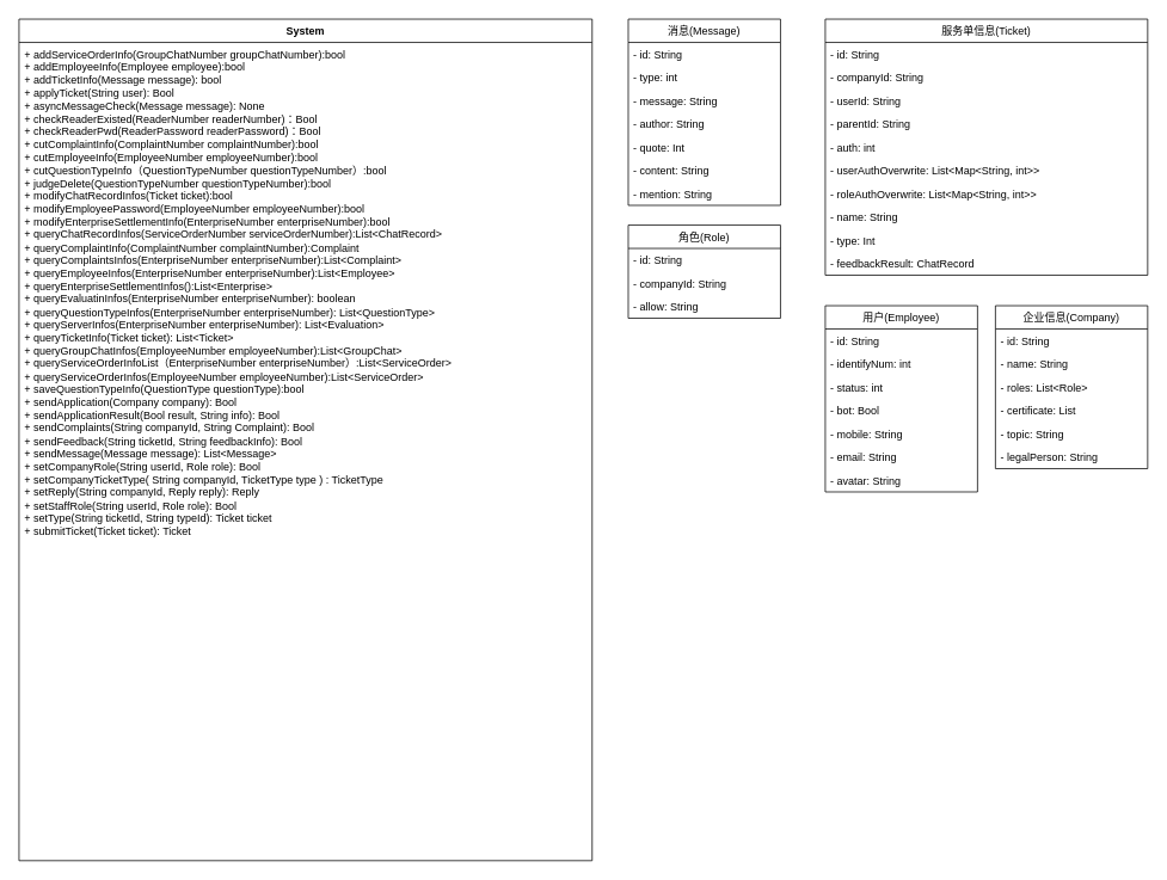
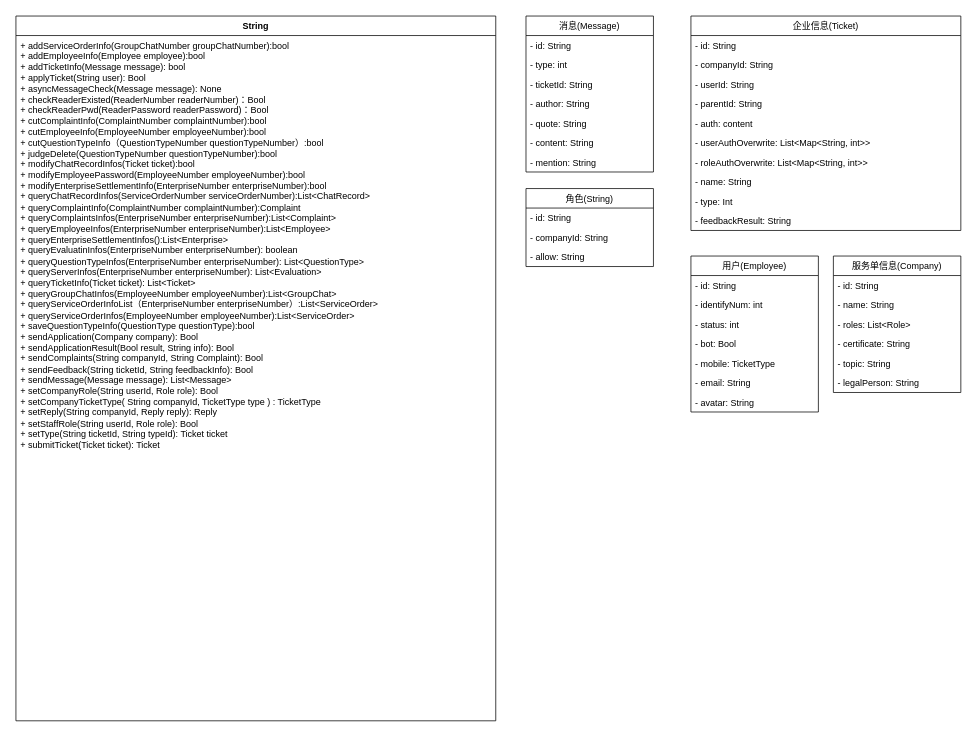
  <mxCell id="0" />
  <mxCell id="1" parent="0" />
- <mxCell id="2" value="System" style="swimlane;fontStyle=1;align=center;verticalAlign=top;childLayout=stackLayout;horizontal=1;startSize=26;horizontalStack=0;resizeParent=1;resizeParentMax=0;resizeLast=0;collapsible=1;marginBottom=0;" parent="1" vertex="1"><mxGeometry x="20.69" y="20.9" width="640" height="940" as="geometry" /></mxCell>
+ <mxCell id="2" value="String" style="swimlane;fontStyle=1;align=center;verticalAlign=top;childLayout=stackLayout;horizontal=1;startSize=26;horizontalStack=0;resizeParent=1;resizeParentMax=0;resizeLast=0;collapsible=1;marginBottom=0;" parent="1" vertex="1"><mxGeometry x="20.69" y="20.9" width="640" height="940" as="geometry" /></mxCell>
  <mxCell id="3" value="&lt;div&gt;&lt;div&gt;+ addServiceOrderInfo(GroupChatNumber groupChatNumber):bool&lt;/div&gt;&lt;div&gt;+ addEmployeeInfo(Employee employee):bool&lt;/div&gt;&lt;div&gt;+ addTicketInfo(Message message): bool&lt;/div&gt;&lt;div&gt;+ applyTicket(String user): Bool&lt;/div&gt;&lt;div&gt;+ asyncMessageCheck(Message message): None&lt;/div&gt;&lt;div&gt;+ checkReaderExisted(ReaderNumber readerNumber)：Bool&lt;/div&gt;&lt;div&gt;+ checkReaderPwd(ReaderPassword readerPassword)：Bool&lt;/div&gt;&lt;div&gt;+ cutComplaintInfo(ComplaintNumber complaintNumber):bool&lt;/div&gt;&lt;div&gt;+ cutEmployeeInfo(EmployeeNumber employeeNumber):bool&lt;/div&gt;&lt;div&gt;+ cutQuestionTypeInfo（QuestionTypeNumber questionTypeNumber）:bool&lt;/div&gt;&lt;div&gt;+ judgeDelete(QuestionTypeNumber questionTypeNumber):bool&lt;/div&gt;&lt;div&gt;+ modifyChatRecordInfos(Ticket ticket):bool&lt;/div&gt;&lt;div&gt;+ modifyEmployeePassword(EmployeeNumber employeeNumber):bool&lt;/div&gt;&lt;div&gt;+ modifyEnterpriseSettlementInfo(EnterpriseNumber enterpriseNumber):bool&lt;/div&gt;&lt;div&gt;+ queryChatRecordInfos(ServiceOrderNumber serviceOrderNumber):List&amp;lt;ChatRecord&amp;gt;&lt;/div&gt;&lt;div&gt;+ queryComplaintInfo(ComplaintNumber complaintNumber):Complaint&lt;/div&gt;&lt;div&gt;+ queryComplaintsInfos(EnterpriseNumber enterpriseNumber):List&amp;lt;Complaint&amp;gt;&lt;/div&gt;&lt;div&gt;+ queryEmployeeInfos(EnterpriseNumber enterpriseNumber):List&amp;lt;Employee&amp;gt;&lt;/div&gt;&lt;div&gt;+ queryEnterpriseSettlementInfos():List&amp;lt;Enterprise&amp;gt;&lt;/div&gt;&lt;div&gt;+ queryEvaluatinInfos(EnterpriseNumber enterpriseNumber): boolean&lt;/div&gt;&lt;div&gt;+ queryQuestionTypeInfos(EnterpriseNumber enterpriseNumber): List&amp;lt;QuestionType&amp;gt;&lt;/div&gt;&lt;div&gt;+ queryServerInfos(EnterpriseNumber enterpriseNumber): List&amp;lt;Evaluation&amp;gt;&lt;/div&gt;&lt;div&gt;+ queryTicketInfo(Ticket ticket): List&amp;lt;Ticket&amp;gt;&lt;/div&gt;&lt;div&gt;+ queryGroupChatInfos(EmployeeNumber employeeNumber):List&amp;lt;GroupChat&amp;gt;&lt;/div&gt;&lt;div&gt;+ queryServiceOrderInfoList（EnterpriseNumber enterpriseNumber）:List&amp;lt;ServiceOrder&amp;gt;&lt;/div&gt;&lt;div&gt;+ queryServiceOrderInfos(EmployeeNumber employeeNumber):List&amp;lt;ServiceOrder&amp;gt;&lt;/div&gt;&lt;div&gt;+ saveQuestionTypeInfo(QuestionType questionType):bool&lt;/div&gt;&lt;div&gt;+ sendApplication(Company company): Bool&lt;/div&gt;&lt;div&gt;+ sendApplicationResult(Bool result, String info): Bool&lt;/div&gt;&lt;div&gt;+ sendComplaints(String companyId, String Complaint): Bool&lt;/div&gt;&lt;div&gt;+ sendFeedback(String ticketId, String feedbackInfo): Bool&lt;/div&gt;&lt;div&gt;+ sendMessage(Message message): List&amp;lt;Message&amp;gt;&lt;/div&gt;&lt;div&gt;+ setCompanyRole(String userId, Role role): Bool&lt;/div&gt;&lt;div&gt;+ setCompanyTicketType( String companyId, TicketType type ) : TicketType&lt;/div&gt;&lt;div&gt;+ setReply(String companyId, Reply reply): Reply&lt;/div&gt;&lt;div&gt;+ setStaffRole(String userId, Role role): Bool&lt;/div&gt;&lt;div&gt;+ setType(String ticketId, String typeId): Ticket ticket&lt;/div&gt;&lt;div&gt;+ submitTicket(Ticket ticket): Ticket&lt;/div&gt;&lt;/div&gt;&lt;div&gt;&lt;br&gt;&lt;/div&gt;" style="text;strokeColor=none;fillColor=none;align=left;verticalAlign=top;spacingLeft=4;spacingRight=4;overflow=hidden;rotatable=0;points=[[0,0.5],[1,0.5]];portConstraint=eastwest;html=1;" parent="2" vertex="1"><mxGeometry y="26" width="640" height="914" as="geometry" /></mxCell>
- <mxCell id="4" value="服务单信息(Ticket)" style="swimlane;fontStyle=0;childLayout=stackLayout;horizontal=1;startSize=26;fillColor=none;horizontalStack=0;resizeParent=1;resizeParentMax=0;resizeLast=0;collapsible=1;marginBottom=0;html=0;" parent="1" vertex="1"><mxGeometry x="921" y="20.9" width="360" height="286" as="geometry"><mxRectangle x="530" y="40" width="130" height="26" as="alternateBounds" /></mxGeometry></mxCell>
+ <mxCell id="4" value="企业信息(Ticket)" style="swimlane;fontStyle=0;childLayout=stackLayout;horizontal=1;startSize=26;fillColor=none;horizontalStack=0;resizeParent=1;resizeParentMax=0;resizeLast=0;collapsible=1;marginBottom=0;html=0;" parent="1" vertex="1"><mxGeometry x="921" y="20.9" width="360" height="286" as="geometry"><mxRectangle x="530" y="40" width="130" height="26" as="alternateBounds" /></mxGeometry></mxCell>
  <mxCell id="5" value="- id: String" style="text;strokeColor=none;fillColor=none;align=left;verticalAlign=top;spacingLeft=4;spacingRight=4;overflow=hidden;rotatable=0;points=[[0,0.5],[1,0.5]];portConstraint=eastwest;" parent="4" vertex="1"><mxGeometry y="26" width="360" height="26" as="geometry" /></mxCell>
  <mxCell id="6" value="- companyId: String" style="text;strokeColor=none;fillColor=none;align=left;verticalAlign=top;spacingLeft=4;spacingRight=4;overflow=hidden;rotatable=0;points=[[0,0.5],[1,0.5]];portConstraint=eastwest;" parent="4" vertex="1"><mxGeometry y="52" width="360" height="26" as="geometry" /></mxCell>
  <mxCell id="7" value="- userId: String" style="text;strokeColor=none;fillColor=none;align=left;verticalAlign=top;spacingLeft=4;spacingRight=4;overflow=hidden;rotatable=0;points=[[0,0.5],[1,0.5]];portConstraint=eastwest;" parent="4" vertex="1"><mxGeometry y="78" width="360" height="26" as="geometry" /></mxCell>
  <mxCell id="8" value="- parentId: String" style="text;strokeColor=none;fillColor=none;align=left;verticalAlign=top;spacingLeft=4;spacingRight=4;overflow=hidden;rotatable=0;points=[[0,0.5],[1,0.5]];portConstraint=eastwest;" parent="4" vertex="1"><mxGeometry y="104" width="360" height="26" as="geometry" /></mxCell>
- <mxCell id="9" value="- auth: int" style="text;strokeColor=none;fillColor=none;align=left;verticalAlign=top;spacingLeft=4;spacingRight=4;overflow=hidden;rotatable=0;points=[[0,0.5],[1,0.5]];portConstraint=eastwest;" parent="4" vertex="1"><mxGeometry y="130" width="360" height="26" as="geometry" /></mxCell>
+ <mxCell id="9" value="- auth: content" style="text;strokeColor=none;fillColor=none;align=left;verticalAlign=top;spacingLeft=4;spacingRight=4;overflow=hidden;rotatable=0;points=[[0,0.5],[1,0.5]];portConstraint=eastwest;" parent="4" vertex="1"><mxGeometry y="130" width="360" height="26" as="geometry" /></mxCell>
  <mxCell id="10" value="- userAuthOverwrite: List&lt;Map&lt;String, int&gt;&gt;" style="text;strokeColor=none;fillColor=none;align=left;verticalAlign=top;spacingLeft=4;spacingRight=4;overflow=hidden;rotatable=0;points=[[0,0.5],[1,0.5]];portConstraint=eastwest;" parent="4" vertex="1"><mxGeometry y="156" width="360" height="26" as="geometry" /></mxCell>
  <mxCell id="11" value="- roleAuthOverwrite: List&lt;Map&lt;String, int&gt;&gt;" style="text;strokeColor=none;fillColor=none;align=left;verticalAlign=top;spacingLeft=4;spacingRight=4;overflow=hidden;rotatable=0;points=[[0,0.5],[1,0.5]];portConstraint=eastwest;" parent="4" vertex="1"><mxGeometry y="182" width="360" height="26" as="geometry" /></mxCell>
  <mxCell id="12" value="- name: String" style="text;strokeColor=none;fillColor=none;align=left;verticalAlign=top;spacingLeft=4;spacingRight=4;overflow=hidden;rotatable=0;points=[[0,0.5],[1,0.5]];portConstraint=eastwest;" parent="4" vertex="1"><mxGeometry y="208" width="360" height="26" as="geometry" /></mxCell>
  <mxCell id="13" value="- type: Int" style="text;strokeColor=none;fillColor=none;align=left;verticalAlign=top;spacingLeft=4;spacingRight=4;overflow=hidden;rotatable=0;points=[[0,0.5],[1,0.5]];portConstraint=eastwest;" parent="4" vertex="1"><mxGeometry y="234" width="360" height="26" as="geometry" /></mxCell>
- <mxCell id="14" value="- feedbackResult: ChatRecord" style="text;strokeColor=none;fillColor=none;align=left;verticalAlign=top;spacingLeft=4;spacingRight=4;overflow=hidden;rotatable=0;points=[[0,0.5],[1,0.5]];portConstraint=eastwest;" parent="4" vertex="1"><mxGeometry y="260" width="360" height="26" as="geometry" /></mxCell>
+ <mxCell id="14" value="- feedbackResult: String" style="text;strokeColor=none;fillColor=none;align=left;verticalAlign=top;spacingLeft=4;spacingRight=4;overflow=hidden;rotatable=0;points=[[0,0.5],[1,0.5]];portConstraint=eastwest;" parent="4" vertex="1"><mxGeometry y="260" width="360" height="26" as="geometry" /></mxCell>
  <mxCell id="15" value="消息(Message)" style="swimlane;fontStyle=0;childLayout=stackLayout;horizontal=1;startSize=26;fillColor=none;horizontalStack=0;resizeParent=1;resizeParentMax=0;resizeLast=0;collapsible=1;marginBottom=0;html=0;" parent="1" vertex="1"><mxGeometry x="701" y="20.9" width="170" height="208" as="geometry"><mxRectangle x="530" y="40" width="130" height="26" as="alternateBounds" /></mxGeometry></mxCell>
  <mxCell id="16" value="- id: String" style="text;strokeColor=none;fillColor=none;align=left;verticalAlign=top;spacingLeft=4;spacingRight=4;overflow=hidden;rotatable=0;points=[[0,0.5],[1,0.5]];portConstraint=eastwest;" parent="15" vertex="1"><mxGeometry y="26" width="170" height="26" as="geometry" /></mxCell>
  <mxCell id="17" value="- type: int" style="text;strokeColor=none;fillColor=none;align=left;verticalAlign=top;spacingLeft=4;spacingRight=4;overflow=hidden;rotatable=0;points=[[0,0.5],[1,0.5]];portConstraint=eastwest;" parent="15" vertex="1"><mxGeometry y="52" width="170" height="26" as="geometry" /></mxCell>
- <mxCell id="18" value="- message: String" style="text;strokeColor=none;fillColor=none;align=left;verticalAlign=top;spacingLeft=4;spacingRight=4;overflow=hidden;rotatable=0;points=[[0,0.5],[1,0.5]];portConstraint=eastwest;" parent="15" vertex="1"><mxGeometry y="78" width="170" height="26" as="geometry" /></mxCell>
+ <mxCell id="18" value="- ticketId: String" style="text;strokeColor=none;fillColor=none;align=left;verticalAlign=top;spacingLeft=4;spacingRight=4;overflow=hidden;rotatable=0;points=[[0,0.5],[1,0.5]];portConstraint=eastwest;" parent="15" vertex="1"><mxGeometry y="78" width="170" height="26" as="geometry" /></mxCell>
  <mxCell id="19" value="- author: String" style="text;strokeColor=none;fillColor=none;align=left;verticalAlign=top;spacingLeft=4;spacingRight=4;overflow=hidden;rotatable=0;points=[[0,0.5],[1,0.5]];portConstraint=eastwest;" parent="15" vertex="1"><mxGeometry y="104" width="170" height="26" as="geometry" /></mxCell>
- <mxCell id="20" value="- quote: Int" style="text;strokeColor=none;fillColor=none;align=left;verticalAlign=top;spacingLeft=4;spacingRight=4;overflow=hidden;rotatable=0;points=[[0,0.5],[1,0.5]];portConstraint=eastwest;" parent="15" vertex="1"><mxGeometry y="130" width="170" height="26" as="geometry" /></mxCell>
+ <mxCell id="20" value="- quote: String" style="text;strokeColor=none;fillColor=none;align=left;verticalAlign=top;spacingLeft=4;spacingRight=4;overflow=hidden;rotatable=0;points=[[0,0.5],[1,0.5]];portConstraint=eastwest;" parent="15" vertex="1"><mxGeometry y="130" width="170" height="26" as="geometry" /></mxCell>
  <mxCell id="21" value="- content: String" style="text;strokeColor=none;fillColor=none;align=left;verticalAlign=top;spacingLeft=4;spacingRight=4;overflow=hidden;rotatable=0;points=[[0,0.5],[1,0.5]];portConstraint=eastwest;" parent="15" vertex="1"><mxGeometry y="156" width="170" height="26" as="geometry" /></mxCell>
  <mxCell id="22" value="- mention: String" style="text;strokeColor=none;fillColor=none;align=left;verticalAlign=top;spacingLeft=4;spacingRight=4;overflow=hidden;rotatable=0;points=[[0,0.5],[1,0.5]];portConstraint=eastwest;" parent="15" vertex="1"><mxGeometry y="182" width="170" height="26" as="geometry" /></mxCell>
- <mxCell id="23" value="企业信息(Company)" style="swimlane;fontStyle=0;childLayout=stackLayout;horizontal=1;startSize=26;fillColor=none;horizontalStack=0;resizeParent=1;resizeParentMax=0;resizeLast=0;collapsible=1;marginBottom=0;html=0;" parent="1" vertex="1"><mxGeometry x="1111" y="341" width="170" height="182" as="geometry"><mxRectangle x="530" y="40" width="130" height="26" as="alternateBounds" /></mxGeometry></mxCell>
+ <mxCell id="23" value="服务单信息(Company)" style="swimlane;fontStyle=0;childLayout=stackLayout;horizontal=1;startSize=26;fillColor=none;horizontalStack=0;resizeParent=1;resizeParentMax=0;resizeLast=0;collapsible=1;marginBottom=0;html=0;" parent="1" vertex="1"><mxGeometry x="1111" y="341" width="170" height="182" as="geometry"><mxRectangle x="530" y="40" width="130" height="26" as="alternateBounds" /></mxGeometry></mxCell>
  <mxCell id="24" value="- id: String" style="text;strokeColor=none;fillColor=none;align=left;verticalAlign=top;spacingLeft=4;spacingRight=4;overflow=hidden;rotatable=0;points=[[0,0.5],[1,0.5]];portConstraint=eastwest;" parent="23" vertex="1"><mxGeometry y="26" width="170" height="26" as="geometry" /></mxCell>
  <mxCell id="25" value="- name: String" style="text;strokeColor=none;fillColor=none;align=left;verticalAlign=top;spacingLeft=4;spacingRight=4;overflow=hidden;rotatable=0;points=[[0,0.5],[1,0.5]];portConstraint=eastwest;" parent="23" vertex="1"><mxGeometry y="52" width="170" height="26" as="geometry" /></mxCell>
  <mxCell id="26" value="- roles: List&lt;Role&gt;" style="text;strokeColor=none;fillColor=none;align=left;verticalAlign=top;spacingLeft=4;spacingRight=4;overflow=hidden;rotatable=0;points=[[0,0.5],[1,0.5]];portConstraint=eastwest;" parent="23" vertex="1"><mxGeometry y="78" width="170" height="26" as="geometry" /></mxCell>
- <mxCell id="27" value="- certificate: List" style="text;strokeColor=none;fillColor=none;align=left;verticalAlign=top;spacingLeft=4;spacingRight=4;overflow=hidden;rotatable=0;points=[[0,0.5],[1,0.5]];portConstraint=eastwest;" parent="23" vertex="1"><mxGeometry y="104" width="170" height="26" as="geometry" /></mxCell>
+ <mxCell id="27" value="- certificate: String" style="text;strokeColor=none;fillColor=none;align=left;verticalAlign=top;spacingLeft=4;spacingRight=4;overflow=hidden;rotatable=0;points=[[0,0.5],[1,0.5]];portConstraint=eastwest;" parent="23" vertex="1"><mxGeometry y="104" width="170" height="26" as="geometry" /></mxCell>
  <mxCell id="28" value="- topic: String" style="text;strokeColor=none;fillColor=none;align=left;verticalAlign=top;spacingLeft=4;spacingRight=4;overflow=hidden;rotatable=0;points=[[0,0.5],[1,0.5]];portConstraint=eastwest;" parent="23" vertex="1"><mxGeometry y="130" width="170" height="26" as="geometry" /></mxCell>
  <mxCell id="29" value="- legalPerson: String" style="text;strokeColor=none;fillColor=none;align=left;verticalAlign=top;spacingLeft=4;spacingRight=4;overflow=hidden;rotatable=0;points=[[0,0.5],[1,0.5]];portConstraint=eastwest;" parent="23" vertex="1"><mxGeometry y="156" width="170" height="26" as="geometry" /></mxCell>
- <mxCell id="30" value="角色(Role)" style="swimlane;fontStyle=0;childLayout=stackLayout;horizontal=1;startSize=26;fillColor=none;horizontalStack=0;resizeParent=1;resizeParentMax=0;resizeLast=0;collapsible=1;marginBottom=0;html=0;" parent="1" vertex="1"><mxGeometry x="701" y="251" width="170" height="104" as="geometry"><mxRectangle x="530" y="40" width="130" height="26" as="alternateBounds" /></mxGeometry></mxCell>
+ <mxCell id="30" value="角色(String)" style="swimlane;fontStyle=0;childLayout=stackLayout;horizontal=1;startSize=26;fillColor=none;horizontalStack=0;resizeParent=1;resizeParentMax=0;resizeLast=0;collapsible=1;marginBottom=0;html=0;" parent="1" vertex="1"><mxGeometry x="701" y="251" width="170" height="104" as="geometry"><mxRectangle x="530" y="40" width="130" height="26" as="alternateBounds" /></mxGeometry></mxCell>
  <mxCell id="31" value="- id: String" style="text;strokeColor=none;fillColor=none;align=left;verticalAlign=top;spacingLeft=4;spacingRight=4;overflow=hidden;rotatable=0;points=[[0,0.5],[1,0.5]];portConstraint=eastwest;" parent="30" vertex="1"><mxGeometry y="26" width="170" height="26" as="geometry" /></mxCell>
  <mxCell id="32" value="- companyId: String" style="text;strokeColor=none;fillColor=none;align=left;verticalAlign=top;spacingLeft=4;spacingRight=4;overflow=hidden;rotatable=0;points=[[0,0.5],[1,0.5]];portConstraint=eastwest;" parent="30" vertex="1"><mxGeometry y="52" width="170" height="26" as="geometry" /></mxCell>
  <mxCell id="33" value="- allow: String" style="text;strokeColor=none;fillColor=none;align=left;verticalAlign=top;spacingLeft=4;spacingRight=4;overflow=hidden;rotatable=0;points=[[0,0.5],[1,0.5]];portConstraint=eastwest;" parent="30" vertex="1"><mxGeometry y="78" width="170" height="26" as="geometry" /></mxCell>
  <mxCell id="34" value="用户(Employee)" style="swimlane;fontStyle=0;childLayout=stackLayout;horizontal=1;startSize=26;fillColor=none;horizontalStack=0;resizeParent=1;resizeParentMax=0;resizeLast=0;collapsible=1;marginBottom=0;html=0;" parent="1" vertex="1"><mxGeometry x="921" y="341" width="170" height="208" as="geometry"><mxRectangle x="530" y="40" width="130" height="26" as="alternateBounds" /></mxGeometry></mxCell>
  <mxCell id="35" value="- id: String" style="text;strokeColor=none;fillColor=none;align=left;verticalAlign=top;spacingLeft=4;spacingRight=4;overflow=hidden;rotatable=0;points=[[0,0.5],[1,0.5]];portConstraint=eastwest;" parent="34" vertex="1"><mxGeometry y="26" width="170" height="26" as="geometry" /></mxCell>
  <mxCell id="36" value="- identifyNum: int" style="text;strokeColor=none;fillColor=none;align=left;verticalAlign=top;spacingLeft=4;spacingRight=4;overflow=hidden;rotatable=0;points=[[0,0.5],[1,0.5]];portConstraint=eastwest;" parent="34" vertex="1"><mxGeometry y="52" width="170" height="26" as="geometry" /></mxCell>
  <mxCell id="37" value="- status: int" style="text;strokeColor=none;fillColor=none;align=left;verticalAlign=top;spacingLeft=4;spacingRight=4;overflow=hidden;rotatable=0;points=[[0,0.5],[1,0.5]];portConstraint=eastwest;" parent="34" vertex="1"><mxGeometry y="78" width="170" height="26" as="geometry" /></mxCell>
  <mxCell id="38" value="- bot: Bool" style="text;strokeColor=none;fillColor=none;align=left;verticalAlign=top;spacingLeft=4;spacingRight=4;overflow=hidden;rotatable=0;points=[[0,0.5],[1,0.5]];portConstraint=eastwest;" parent="34" vertex="1"><mxGeometry y="104" width="170" height="26" as="geometry" /></mxCell>
- <mxCell id="39" value="- mobile: String" style="text;strokeColor=none;fillColor=none;align=left;verticalAlign=top;spacingLeft=4;spacingRight=4;overflow=hidden;rotatable=0;points=[[0,0.5],[1,0.5]];portConstraint=eastwest;" parent="34" vertex="1"><mxGeometry y="130" width="170" height="26" as="geometry" /></mxCell>
+ <mxCell id="39" value="- mobile: TicketType" style="text;strokeColor=none;fillColor=none;align=left;verticalAlign=top;spacingLeft=4;spacingRight=4;overflow=hidden;rotatable=0;points=[[0,0.5],[1,0.5]];portConstraint=eastwest;" parent="34" vertex="1"><mxGeometry y="130" width="170" height="26" as="geometry" /></mxCell>
  <mxCell id="40" value="- email: String" style="text;strokeColor=none;fillColor=none;align=left;verticalAlign=top;spacingLeft=4;spacingRight=4;overflow=hidden;rotatable=0;points=[[0,0.5],[1,0.5]];portConstraint=eastwest;" parent="34" vertex="1"><mxGeometry y="156" width="170" height="26" as="geometry" /></mxCell>
  <mxCell id="41" value="- avatar: String" style="text;strokeColor=none;fillColor=none;align=left;verticalAlign=top;spacingLeft=4;spacingRight=4;overflow=hidden;rotatable=0;points=[[0,0.5],[1,0.5]];portConstraint=eastwest;" parent="34" vertex="1"><mxGeometry y="182" width="170" height="26" as="geometry" /></mxCell>
